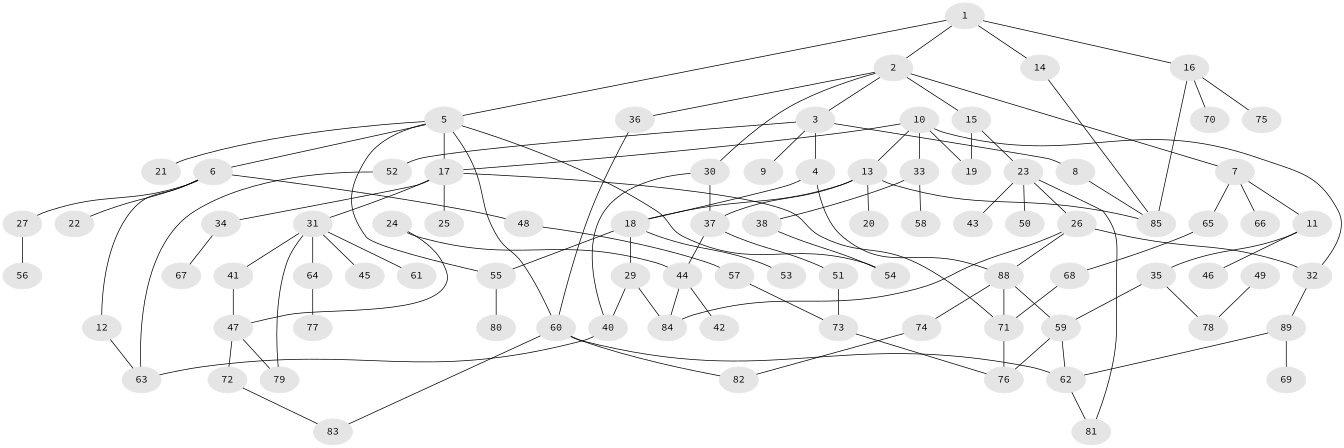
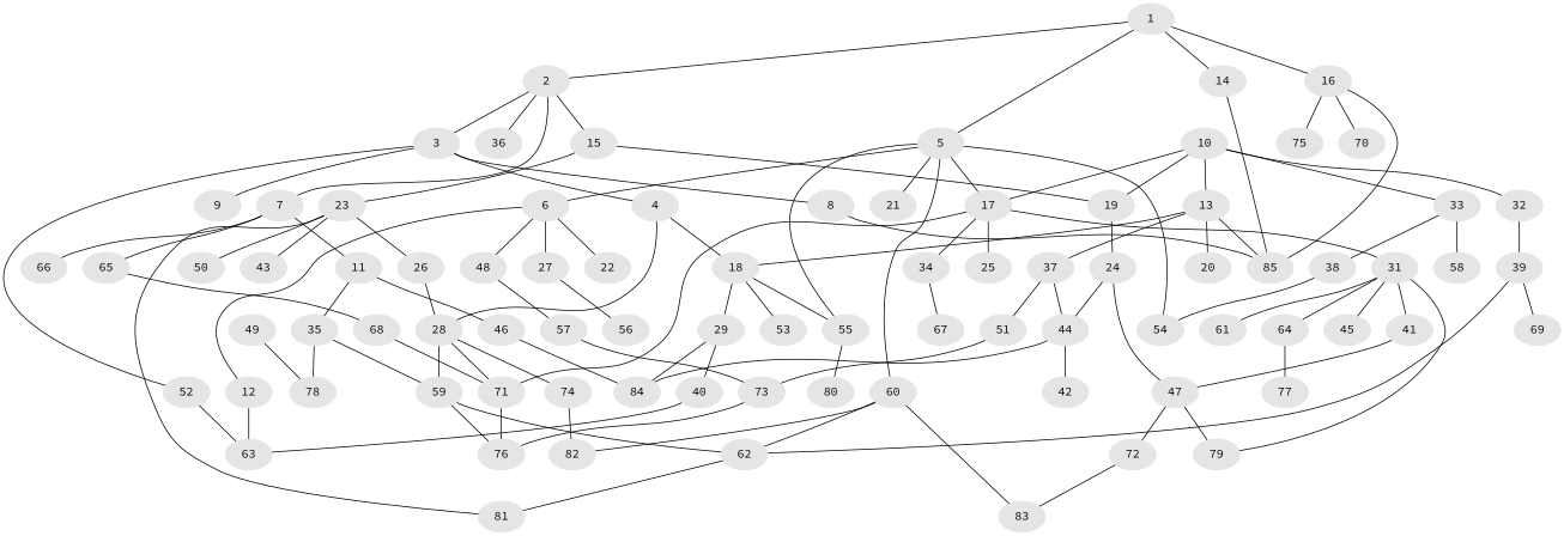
  graph {
    fontname="Source Code Pro"
    node [color=gray90 fontname="Source Code Pro" style=filled]
    edge [fontname="Source Code Pro"]
    1
    2
    5
    14
    16
    3
    7
    15
-   30
    36
    6
    17
    21
    54
    55
    60
    85
    70
    75
    4
    8
    9
    52
    11
    65
    66
    19
    23
    37
    40
    18
-   28 [label=88]
+   28
    63
    29
    53
    71
    59
    74
    12
    22
    27
    48
    10
    13
    32
    33
    25
    31
    34
    80
    62
    82
    83
    56
    57
    35
    46
    68
    20
    24
-   39 [label=89]
+   39
    38
    58
    78
    84
    44
    51
    26
    43
    50
    81
    41
    45
    61
    64
    79
    67
    76
    47
    42
    72
    77
    69
    49
    73
    1 -- 2
    1 -- 5
    1 -- 14
    1 -- 16
    2 -- 3
    2 -- 7
    2 -- 15
-   2 -- 30
    2 -- 36
    5 -- 6
    5 -- 17
    5 -- 21
    5 -- 54
    5 -- 55
    5 -- 60
    14 -- 85
    16 -- 85
    16 -- 70
    16 -- 75
    3 -- 4
    3 -- 8
    3 -- 9
    3 -- 52
    7 -- 11
    7 -- 65
    7 -- 66
    15 -- 19
    15 -- 23
-   30 -- 37
-   30 -- 40
-   36 -- 60
    6 -- 12
    6 -- 22
    6 -- 27
    6 -- 48
    17 -- 71
    17 -- 25
    17 -- 31
    17 -- 34
    55 -- 80
    60 -- 62
    60 -- 82
    60 -- 83
    4 -- 18
    4 -- 28
    8 -- 85
    52 -- 63
    11 -- 35
    11 -- 46
    65 -- 68
+   19 -- 24
    23 -- 26
    23 -- 43
    23 -- 50
    23 -- 81
    37 -- 44
    37 -- 51
    40 -- 63
    18 -- 55
    18 -- 29
    18 -- 53
    28 -- 71
    28 -- 59
    28 -- 74
    29 -- 40
    29 -- 84
    71 -- 76
    59 -- 62
    59 -- 76
    74 -- 82
    12 -- 63
    27 -- 56
    48 -- 57
    10 -- 17
    10 -- 19
    10 -- 13
    10 -- 32
    10 -- 33
    13 -- 85
    13 -- 37
    13 -- 18
    13 -- 20
    32 -- 39
    33 -- 38
    33 -- 58
    31 -- 41
    31 -- 45
    31 -- 61
    31 -- 64
    31 -- 79
    34 -- 67
    62 -- 81
    57 -- 73
    35 -- 59
    35 -- 78
-   26 -- 84
+   46 -- 84
    68 -- 71
    24 -- 44
    24 -- 47
    39 -- 62
    39 -- 69
    38 -- 54
    44 -- 84
    44 -- 42
    51 -- 73
    26 -- 28
-   26 -- 32
    41 -- 47
    64 -- 77
    47 -- 79
    47 -- 72
    72 -- 83
    49 -- 78
    73 -- 76
  }
